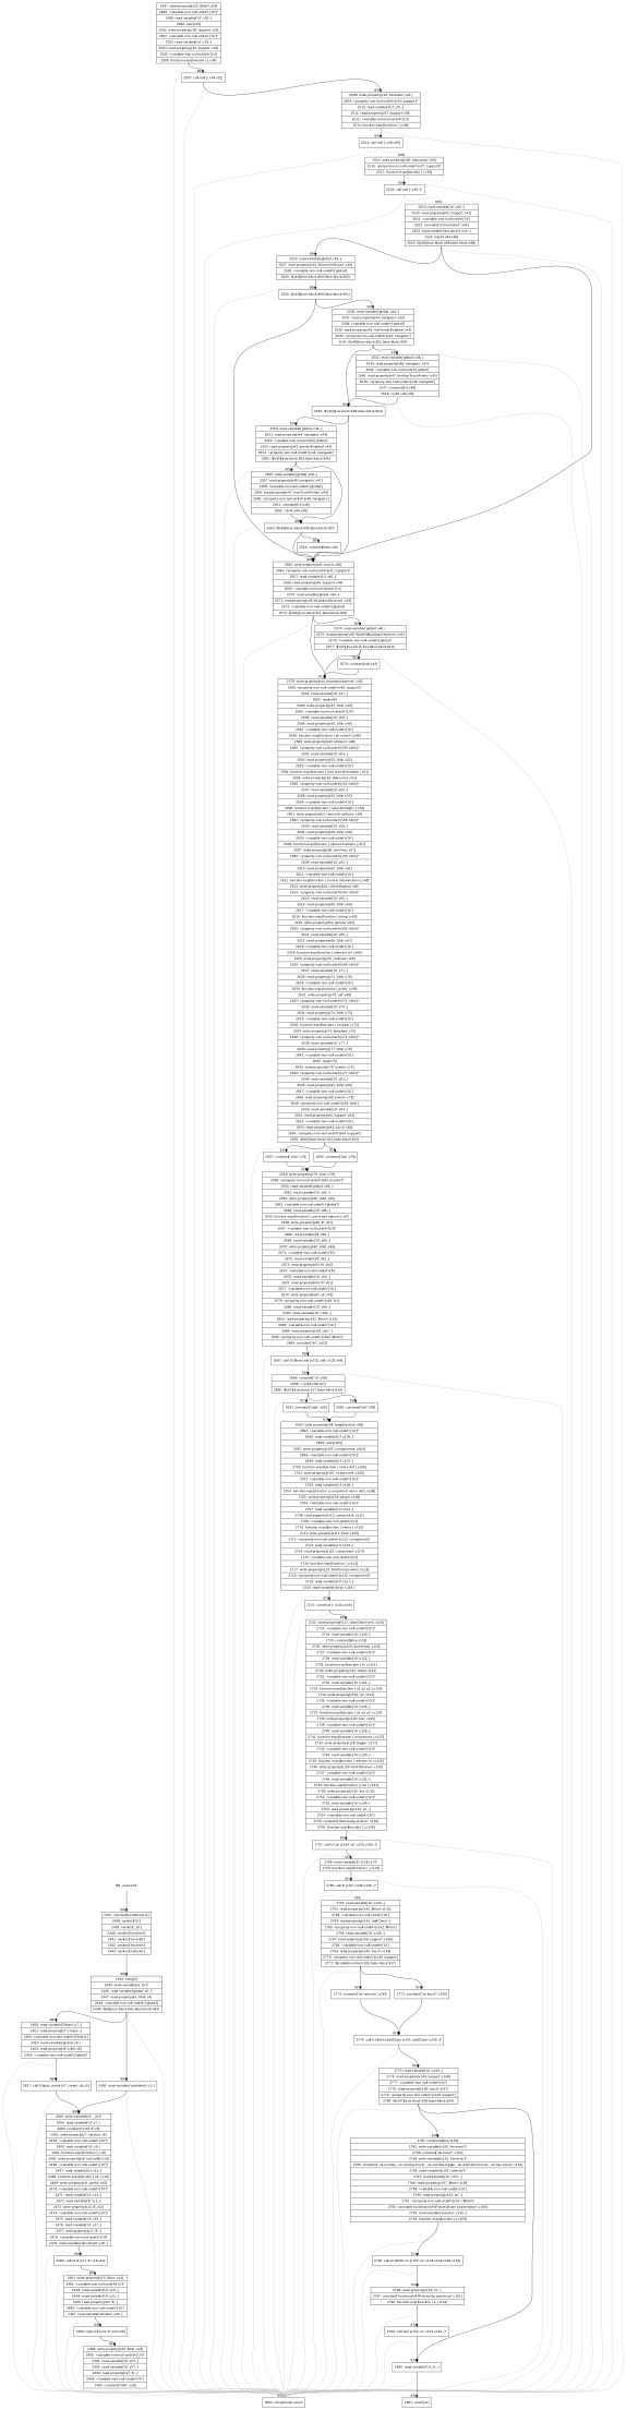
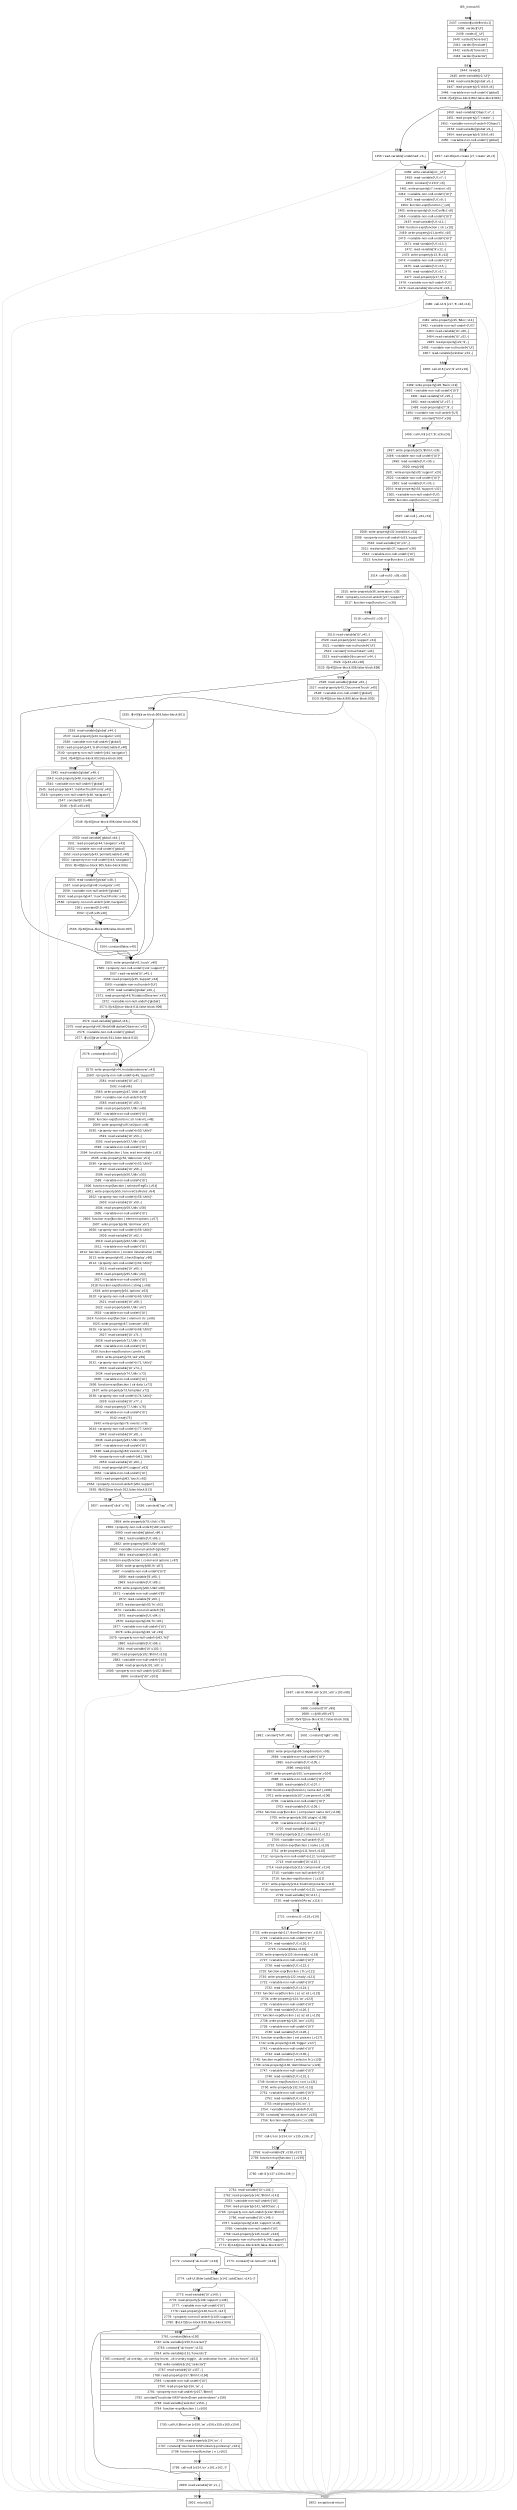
  digraph {
    fontname="Liberation Sans"
    rankdir=TD
    node [fontname="Liberation Sans" shape=record]
    edge [fontname="Liberation Sans" headport=n tailport=s]
    n1 [label=BB_notouch5 shape=none]
    n2 [label="{2437: constant[undefined,v1]|2438: vardecl['UI']|2439: vardecl['_UI']|2440: vardecl['hoverset']|2441: vardecl['exclude']|2442: vardecl['hovercls']|2443: vardecl['selector']}"]
    n3 [label="{2444: new[v2]|2445: write-variable[v2,'UI']*|2446: read-variable['global',v5,-]|2447: read-property[v5,'UIkit',v4]|2448: \<variable-non-null-undef\>['global']|2449: if[v4](true-block:882,false-block:883)}"]
    n4 [label="{2450: read-variable['Object',v7,-]|2451: read-property[v7,'create',-]|2452: \<variable-non-null-undef\>['Object']|2453: read-variable['global',v9,-]|2454: read-property[v9,'UIkit',v8]|2455: \<variable-non-null-undef\>['global']}"]
    n5 [label="{2456: read-variable['undefined',v3,-]}"]
    n6 [label="{2802: exceptional-return}"]
    n7 [label="{2457: call-Object.create [v7,'create',v8,v3]}"]
    n8 [label="{2458: write-variable[v3,'_UI']*|2459: read-variable['UI',v7,-]|2460: constant[\"2.20.3\",v6]|2461: write-property[v7,'version',v6]|2462: \<variable-non-null-undef\>['UI']*|2463: read-variable['UI',v9,-]|2464: function-expr[function ( ),v8]|2465: write-property[v9,'noConflict',v8]|2466: \<variable-non-null-undef\>['UI']*|2467: read-variable['UI',v11,-]|2468: function-expr[function ( str ),v10]|2469: write-property[v11,'prefix',v10]|2470: \<variable-non-null-undef\>['UI']*|2471: read-variable['UI',v13,-]|2472: read-variable['$',v12,-]|2473: write-property[v13,'$',v12]|2474: \<variable-non-null-undef\>['UI']*|2475: read-variable['UI',v15,-]|2476: read-variable['UI',v17,-]|2477: read-property[v17,'$',-]|2478: \<variable-non-null-undef\>['UI']|2479: read-variable['document',v18,-]}"]
    n9 [label="{2480: call-UI.$ [v17,'$',v18,v14]}"]
    n10 [label="{2481: write-property[v15,'$doc',v14]|2482: \<variable-non-null-undef\>['UI']*|2483: read-variable['UI',v20,-]|2484: read-variable['UI',v22,-]|2485: read-property[v22,'$',-]|2486: \<variable-non-null-undef\>['UI']|2487: read-variable['window',v23,-]}"]
    n11 [label="{2488: call-UI.$ [v22,'$',v23,v19]}"]
    n12 [label="{2489: write-property[v20,'$win',v19]|2490: \<variable-non-null-undef\>['UI']*|2491: read-variable['UI',v25,-]|2492: read-variable['UI',v27,-]|2493: read-property[v27,'$',-]|2494: \<variable-non-null-undef\>['UI']|2495: constant[\"html\",v28]}"]
+   n13 [label="{2496: call-UI.$ [v27,'$',v28,v24]}"]
    n14 [label="{2497: write-property[v25,'$html',v24]|2498: \<variable-non-null-undef\>['UI']*|2499: read-variable['UI',v30,-]|2500: new[v29]|2501: write-property[v30,'support',v29]|2502: \<variable-non-null-undef\>['UI']*|2503: read-variable['UI',v33,-]|2504: read-property[v33,'support',v32]|2505: \<variable-non-null-undef\>['UI']|2506: function-expr[function ( ),v34]}"]
    n15 [label="{2507: call-null [-,v34,v31]}"]
    n16 [label="{2508: write-property[v32,'transition',v31]|2509: \<property-non-null-undef\>[v33,'support']*|2510: read-variable['UI',v37,-]|2511: read-property[v37,'support',v36]|2512: \<variable-non-null-undef\>['UI']|2513: function-expr[function ( ),v38]}"]
    n17 [label="{2514: call-null [-,v38,v35]}"]
    n18 [label="{2515: write-property[v36,'animation',v35]|2516: \<property-non-null-undef\>[v37,'support']*|2517: function-expr[function ( ),v39]}"]
    n19 [label="{2518: call-null [-,v39,-]*}"]
    n20 [label="{2519: read-variable['UI',v42,-]|2520: read-property[v42,'support',v41]|2521: \<variable-non-null-undef\>['UI']|2522: constant[\"ontouchstart\",v43]|2523: read-variable['document',v44,-]|2524: in[v43,v44,v40]|2525: if[v40](true-block:908,false-block:898)}"]
    n21 [label="{2565: write-property[v41,'touch',v40]|2566: \<property-non-null-undef\>[v42,'support']*|2567: read-variable['UI',v45,-]|2568: read-property[v45,'support',v44]|2569: \<variable-non-null-undef\>['UI']|2570: read-variable['global',v46,-]|2571: read-property[v46,'MutationObserver',v43]|2572: \<variable-non-null-undef\>['global']|2573: if[v43](true-block:911,false-block:909)}"]
    n22 [label="{2526: read-variable['global',v43,-]|2527: read-property[v43,'DocumentTouch',v40]|2528: \<variable-non-null-undef\>['global']|2529: if[v40](true-block:899,false-block:900)}"]
    n23 [label="{2579: write-property[v44,'mutationobserver',v43]|2580: \<property-non-null-undef\>[v45,'support']*|2581: read-variable['UI',v47,-]|2582: new[v46]|2583: write-property[v47,'Utils',v46]|2584: \<variable-non-null-undef\>['UI']*|2585: read-variable['UI',v50,-]|2586: read-property[v50,'Utils',v49]|2587: \<variable-non-null-undef\>['UI']|2588: function-expr[function ( str notevil ),v48]|2589: write-property[v49,'str2json',v48]|2590: \<property-non-null-undef\>[v50,'Utils']*|2591: read-variable['UI',v53,-]|2592: read-property[v53,'Utils',v52]|2593: \<variable-non-null-undef\>['UI']|2594: function-expr[function ( func wait immediate ),v51]|2595: write-property[v52,'debounce',v51]|2596: \<property-non-null-undef\>[v53,'Utils']*|2597: read-variable['UI',v56,-]|2598: read-property[v56,'Utils',v55]|2599: \<variable-non-null-undef\>['UI']|2600: function-expr[function ( selectorRegEx ),v54]|2601: write-property[v55,'removeCssRules',v54]|2602: \<property-non-null-undef\>[v56,'Utils']*|2603: read-variable['UI',v59,-]|2604: read-property[v59,'Utils',v58]|2605: \<variable-non-null-undef\>['UI']|2606: function-expr[function ( element options ),v57]|2607: write-property[v58,'isInView',v57]|2608: \<property-non-null-undef\>[v59,'Utils']*|2609: read-variable['UI',v62,-]|2610: read-property[v62,'Utils',v61]|2611: \<variable-non-null-undef\>['UI']|2612: function-expr[function ( context initanimation ),v60]|2613: write-property[v61,'checkDisplay',v60]|2614: \<property-non-null-undef\>[v62,'Utils']*|2615: read-variable['UI',v65,-]|2616: read-property[v65,'Utils',v64]|2617: \<variable-non-null-undef\>['UI']|2618: function-expr[function ( string ),v63]|2619: write-property[v64,'options',v63]|2620: \<property-non-null-undef\>[v65,'Utils']*|2621: read-variable['UI',v68,-]|2622: read-property[v68,'Utils',v67]|2623: \<variable-non-null-undef\>['UI']|2624: function-expr[function ( element cls ),v66]|2625: write-property[v67,'animate',v66]|2626: \<property-non-null-undef\>[v68,'Utils']*|2627: read-variable['UI',v71,-]|2628: read-property[v71,'Utils',v70]|2629: \<variable-non-null-undef\>['UI']|2630: function-expr[function ( prefix ),v69]|2631: write-property[v70,'uid',v69]|2632: \<property-non-null-undef\>[v71,'Utils']*|2633: read-variable['UI',v74,-]|2634: read-property[v74,'Utils',v73]|2635: \<variable-non-null-undef\>['UI']|2636: function-expr[function ( str data ),v72]|2637: write-property[v73,'template',v72]|2638: \<property-non-null-undef\>[v74,'Utils']*|2639: read-variable['UI',v77,-]|2640: read-property[v77,'Utils',v76]|2641: \<variable-non-null-undef\>['UI']|2642: new[v75]|2643: write-property[v76,'events',v75]|2644: \<property-non-null-undef\>[v77,'Utils']*|2645: read-variable['UI',v81,-]|2646: read-property[v81,'Utils',v80]|2647: \<variable-non-null-undef\>['UI']|2648: read-property[v80,'events',v79]|2649: \<property-non-null-undef\>[v81,'Utils']|2650: read-variable['UI',v84,-]|2651: read-property[v84,'support',v83]|2652: \<variable-non-null-undef\>['UI']|2653: read-property[v83,'touch',v82]|2654: \<property-non-null-undef\>[v84,'support']|2655: if[v82](true-block:912,false-block:913)}"]
    n24 [label="{2574: read-variable['global',v46,-]|2575: read-property[v46,'WebKitMutationObserver',v43]|2576: \<variable-non-null-undef\>['global']|2577: if[v43](true-block:911,false-block:910)}"]
    n25 [label="{2535: if[v40](true-block:908,false-block:901)}"]
    n26 [label="{2656: constant[\"tap\",v78]}"]
    n27 [label="{2657: constant[\"click\",v78]}"]
    n28 [label="{2578: constant[null,v43]}"]
    n29 [label="{2536: read-variable['global',v44,-]|2537: read-property[v44,'navigator',v43]|2538: \<variable-non-null-undef\>['global']|2539: read-property[v43,'msPointerEnabled',v40]|2540: \<property-non-null-undef\>[v44,'navigator']|2541: if[v40](true-block:902,false-block:903)}"]
    n30 [label="{2549: if[v40](true-block:908,false-block:904)}"]
    n31 [label="{2542: read-variable['global',v48,-]|2543: read-property[v48,'navigator',v47]|2544: \<variable-non-null-undef\>['global']|2545: read-property[v47,'msMaxTouchPoints',v45]|2546: \<property-non-null-undef\>[v48,'navigator']|2547: constant[0.0,v46]|2548: \>[v45,v46,v40]}"]
    n32 [label="{2550: read-variable['global',v44,-]|2551: read-property[v44,'navigator',v43]|2552: \<variable-non-null-undef\>['global']|2553: read-property[v43,'pointerEnabled',v40]|2554: \<property-non-null-undef\>[v44,'navigator']|2555: if[v40](true-block:905,false-block:906)}"]
    n33 [label="{2563: if[v40](true-block:908,false-block:907)}"]
    n34 [label="{2556: read-variable['global',v48,-]|2557: read-property[v48,'navigator',v47]|2558: \<variable-non-null-undef\>['global']|2559: read-property[v47,'maxTouchPoints',v45]|2560: \<property-non-null-undef\>[v48,'navigator']|2561: constant[0.0,v46]|2562: \>[v45,v46,v40]}"]
    n35 [label="{2564: constant[false,v40]}"]
    n36 [label="{2658: write-property[v79,'click',v78]|2659: \<property-non-null-undef\>[v80,'events']*|2660: read-variable['global',v86,-]|2661: read-variable['UI',v85,-]|2662: write-property[v86,'UIkit',v85]|2663: \<variable-non-null-undef\>['global']*|2664: read-variable['UI',v88,-]|2665: function-expr[function ( command options ),v87]|2666: write-property[v88,'fn',v87]|2667: \<variable-non-null-undef\>['UI']*|2668: read-variable['$',v90,-]|2669: read-variable['UI',v89,-]|2670: write-property[v90,'UIkit',v89]|2671: \<variable-non-null-undef\>['$']*|2672: read-variable['$',v93,-]|2673: read-property[v93,'fn',v92]|2674: \<variable-non-null-undef\>['$']|2675: read-variable['UI',v94,-]|2676: read-property[v94,'fn',v91]|2677: \<variable-non-null-undef\>['UI']|2678: write-property[v92,'uk',v91]|2679: \<property-non-null-undef\>[v93,'fn']*|2680: read-variable['UI',v96,-]|2681: read-variable['UI',v102,-]|2682: read-property[v102,'$html',v101]|2683: \<variable-non-null-undef\>['UI']|2684: read-property[v101,'attr',-]|2685: \<property-non-null-undef\>[v102,'$html']|2686: constant[\"dir\",v103]}"]
    n37 [label="{2687: call-UI.$html.attr [v101,'attr',v103,v98]}"]
    n38 [label="{2688: constant[\"rtl\",v99]|2689: ==[v98,v99,v97]|2690: if[v97](true-block:917,false-block:918)}"]
    n39 [label="{2691: constant[\"right\",v95]}"]
    n40 [label="{2692: constant[\"left\",v95]}"]
    n41 [label="{2693: write-property[v96,'langdirection',v95]|2694: \<variable-non-null-undef\>['UI']*|2695: read-variable['UI',v105,-]|2696: new[v104]|2697: write-property[v105,'components',v104]|2698: \<variable-non-null-undef\>['UI']*|2699: read-variable['UI',v107,-]|2700: function-expr[function ( name def ),v106]|2701: write-property[v107,'component',v106]|2702: \<variable-non-null-undef\>['UI']*|2703: read-variable['UI',v109,-]|2704: function-expr[function ( component name def ),v108]|2705: write-property[v109,'plugin',v108]|2706: \<variable-non-null-undef\>['UI']*|2707: read-variable['UI',v112,-]|2708: read-property[v112,'component',v111]|2709: \<variable-non-null-undef\>['UI']|2710: function-expr[function ( name ),v110]|2711: write-property[v111,'boot',v110]|2712: \<property-non-null-undef\>[v112,'component']*|2713: read-variable['UI',v115,-]|2714: read-property[v115,'component',v114]|2715: \<variable-non-null-undef\>['UI']|2716: function-expr[function ( ),v113]|2717: write-property[v114,'bootComponents',v113]|2718: \<property-non-null-undef\>[v115,'component']*|2719: read-variable['UI',v117,-]|2720: read-variable['Array',v118,-]}"]
    n42 [label="{2721: construct [-,v118,v116]}"]
    n43 [label="{2722: write-property[v117,'domObservers',v116]|2723: \<variable-non-null-undef\>['UI']*|2724: read-variable['UI',v120,-]|2725: constant[false,v119]|2726: write-property[v120,'domready',v119]|2727: \<variable-non-null-undef\>['UI']*|2728: read-variable['UI',v122,-]|2729: function-expr[function ( fn ),v121]|2730: write-property[v122,'ready',v121]|2731: \<variable-non-null-undef\>['UI']*|2732: read-variable['UI',v124,-]|2733: function-expr[function ( a1 a2 a3 ),v123]|2734: write-property[v124,'on',v123]|2735: \<variable-non-null-undef\>['UI']*|2736: read-variable['UI',v126,-]|2737: function-expr[function ( a1 a2 a3 ),v125]|2738: write-property[v126,'one',v125]|2739: \<variable-non-null-undef\>['UI']*|2740: read-variable['UI',v128,-]|2741: function-expr[function ( evt params ),v127]|2742: write-property[v128,'trigger',v127]|2743: \<variable-non-null-undef\>['UI']*|2744: read-variable['UI',v130,-]|2745: function-expr[function ( selector fn ),v129]|2746: write-property[v130,'domObserve',v129]|2747: \<variable-non-null-undef\>['UI']*|2748: read-variable['UI',v132,-]|2749: function-expr[function ( root ),v131]|2750: write-property[v132,'init',v131]|2751: \<variable-non-null-undef\>['UI']*|2752: read-variable['UI',v134,-]|2753: read-property[v134,'on',-]|2754: \<variable-non-null-undef\>['UI']|2755: constant[\"domready.uk.dom\",v135]|2756: function-expr[function ( ),v136]}"]
    n44 [label="{2757: call-UI.on [v134,'on',v135,v136,-]*}"]
    n45 [label="{2758: read-variable['$',v138,v137]|2759: function-expr[function ( ),v139]}"]
    n46 [label="{2760: call-$ [v137,v138,v139,-]*}"]
    n47 [label="{2761: read-variable['UI',v142,-]|2762: read-property[v142,'$html',v141]|2763: \<variable-non-null-undef\>['UI']|2764: read-property[v141,'addClass',-]|2765: \<property-non-null-undef\>[v142,'$html']|2766: read-variable['UI',v146,-]|2767: read-property[v146,'support',v145]|2768: \<variable-non-null-undef\>['UI']|2769: read-property[v145,'touch',v144]|2770: \<property-non-null-undef\>[v146,'support']|2771: if[v144](true-block:926,false-block:927)}"]
    n48 [label="{2772: constant[\"uk-touch\",v143]}"]
    n49 [label="{2773: constant[\"uk-notouch\",v143]}"]
    n50 [label="{2774: call-UI.$html.addClass [v141,'addClass',v143,-]*}"]
    n51 [label="{2775: read-variable['UI',v149,-]|2776: read-property[v149,'support',v148]|2777: \<variable-non-null-undef\>['UI']|2778: read-property[v148,'touch',v147]|2779: \<property-non-null-undef\>[v149,'support']|2780: if[v147](true-block:930,false-block:934)}"]
    n52 [label="{2781: constant[false,v150]|2782: write-variable[v150,'hoverset']*|2783: constant[\"uk-hover\",v151]|2784: write-variable[v151,'hovercls']*|2785: constant[\".uk-overlay, .uk-overlay-hover, .uk-overlay-toggle, .uk-animation-hover, .uk-has-hover\",v152]|2786: write-variable[v152,'selector']*|2787: read-variable['UI',v157,-]|2788: read-property[v157,'$html',v156]|2789: \<variable-non-null-undef\>['UI']|2790: read-property[v156,'on',-]|2791: \<property-non-null-undef\>[v157,'$html']|2792: constant[\"touchstart MSPointerDown pointerdown\",v158]|2793: read-variable['selector',v159,-]|2794: function-expr[function ( ),v160]}"]
    n53 [label="{2800: read-variable['UI',v1,-]}"]
    n54 [label="{2795: call-UI.$html.on [v156,'on',v158,v159,v160,v154]}"]
    n55 [label="{2801: return[v1]}"]
    n56 [label="{2796: read-property[v154,'on',-]|2797: constant[\"touchend MSPointerUp pointerup\",v161]|2798: function-expr[function ( e ),v162]}"]
    n57 [label="{2799: call-null [v154,'on',v161,v162,-]*}"]
    n1 -> n2 [headlabel="    880"]
    n2 -> n3 [headlabel="      881"]
    n3 -> n4 [headlabel="      882"]
    n3 -> n5 [headlabel="      883"]
    n3 -> n6 [color=gray headlabel="      936"]
    n4 -> n6 [color=gray]
    n4 -> n7 [headlabel="      884"]
    n5 -> n6 [color=gray]
    n5 -> n8 [headlabel="      885"]
    n7 -> n6 [color=gray]
    n7 -> n8
    n8 -> n6 [color=gray]
    n8 -> n9 [headlabel="      886"]
    n9 -> n6 [color=gray]
    n9 -> n10 [headlabel="      887"]
    n10 -> n6 [color=gray]
    n10 -> n11 [headlabel="      888"]
    n11 -> n6 [color=gray]
    n11 -> n12 [headlabel="      889"]
    n12 -> n6 [color=gray]
+   n12 -> n13 [headlabel="      890"]
+   n13 -> n6 [color=gray]
+   n13 -> n14 [headlabel="      891"]
    n14 -> n6 [color=gray]
    n14 -> n15 [headlabel="      892"]
    n15 -> n6 [color=gray]
    n15 -> n16 [headlabel="      893"]
    n16 -> n6 [color=gray]
    n16 -> n17 [headlabel="      894"]
    n17 -> n6 [color=gray]
-   n17 -> n18 [headlabel="      895" color=gray]
+   n17 -> n18 [headlabel="      895"]
    n18 -> n6 [color=gray]
    n18 -> n19 [headlabel="      896"]
    n19 -> n6 [color=gray]
-   n19 -> n20 [headlabel="      897" color=gray]
+   n19 -> n20 [headlabel="      897"]
    n20 -> n6 [color=gray]
    n20 -> n21 [headlabel="      908"]
    n20 -> n22 [headlabel="      898"]
    n21 -> n6 [color=gray]
    n21 -> n23 [headlabel="      911"]
    n21 -> n24 [headlabel="      909"]
    n22 -> n6 [color=gray]
    n22 -> n25 [headlabel="      900"]
    n23 -> n6 [color=gray]
    n23 -> n26 [headlabel="      912"]
    n23 -> n27 [headlabel="      913"]
    n24 -> n6 [color=gray]
    n24 -> n23
    n24 -> n28 [headlabel="      910"]
    n25 -> n21
    n25 -> n29 [headlabel="      901"]
    n26 -> n36 [headlabel="      914"]
    n27 -> n36
    n28 -> n23
    n29 -> n6 [color=gray]
    n29 -> n30 [headlabel="      903"]
    n29 -> n31 [headlabel="      902"]
    n30 -> n21
    n30 -> n32 [headlabel="      904"]
    n31 -> n6 [color=gray]
    n31 -> n30
    n32 -> n6 [color=gray]
    n32 -> n33 [headlabel="      906"]
    n32 -> n34 [headlabel="      905"]
    n33 -> n21
    n33 -> n35 [headlabel="      907"]
    n34 -> n6 [color=gray]
    n34 -> n33
    n35 -> n21
    n36 -> n6 [color=gray]
    n36 -> n37 [headlabel="      915"]
    n37 -> n6 [color=gray]
    n37 -> n38 [headlabel="      916"]
    n38 -> n6 [color=gray]
    n38 -> n39 [headlabel="      917"]
    n38 -> n40 [headlabel="      918"]
    n39 -> n41 [headlabel="      919"]
    n40 -> n41
    n41 -> n6 [color=gray]
    n41 -> n42 [headlabel="      920"]
    n42 -> n6 [color=gray]
    n42 -> n43 [headlabel="      921"]
    n43 -> n6 [color=gray]
    n43 -> n44 [headlabel="      922"]
    n44 -> n6 [color=gray]
    n44 -> n45 [headlabel="      923"]
    n45 -> n6 [color=gray]
    n45 -> n46 [headlabel="      924"]
    n46 -> n6 [color=gray]
-   n46 -> n47 [headlabel="      925" color=gray]
+   n46 -> n47 [headlabel="      925"]
    n47 -> n6 [color=gray]
    n47 -> n48 [headlabel="      926"]
    n47 -> n49 [headlabel="      927"]
    n48 -> n50 [headlabel="      928"]
    n49 -> n50
    n50 -> n6 [color=gray]
    n50 -> n51 [headlabel="      929"]
    n51 -> n6 [color=gray]
    n51 -> n52 [headlabel="      930"]
    n51 -> n53 [headlabel="      934"]
    n52 -> n6 [color=gray]
    n52 -> n54 [headlabel="      931"]
    n53 -> n6 [color=gray]
    n53 -> n55 [headlabel="      935"]
    n54 -> n6 [color=gray]
    n54 -> n56 [headlabel="      932"]
    n56 -> n6 [color=gray]
    n56 -> n57 [headlabel="      933"]
    n57 -> n6 [color=gray]
    n57 -> n53
  }
